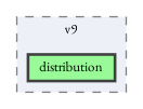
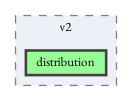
  digraph {
    compound=true
    fontname="EB Garamond"
    n1 [color=grey25 fillcolor=palegreen fontname="EB Garamond" fontsize=10 height=0.2 label=distribution shape=box style="filled,bold" width=0.4]
    subgraph cluster_1 {
      bgcolor="#edf0f7"
      fontsize=10
-     label=v9
+     label=v2
      pencolor=grey50
      style="filled,dashed"
      n1
    }
  }
